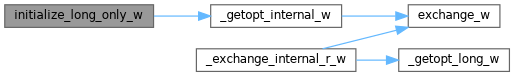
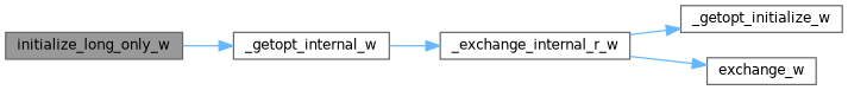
  digraph {
    rankdir=LR
    node [color=grey40 fillcolor=white fontname=Helvetica fontsize=10 shape=box style=filled]
    edge [color=steelblue1 fontname=Helvetica fontsize=10 labelfontname=Helvetica labelfontsize=10 style=solid]
    n1 [color=gray40 fillcolor=grey60 fontcolor=black height=0.2 label=initialize_long_only_w width=0.4]
    n2 [height=0.2 label=_getopt_internal_w width=0.4]
    n3 [height=0.2 label=_exchange_internal_r_w width=0.4]
-   n4 [height=0.2 label=_getopt_long_w width=0.4]
+   n4 [height=0.2 label=_getopt_initialize_w width=0.4]
    n5 [height=0.2 label=exchange_w width=0.4]
    n1 -> n2
-   n2 -> n5
+   n2 -> n3
    n3 -> n4
    n3 -> n5
  }
